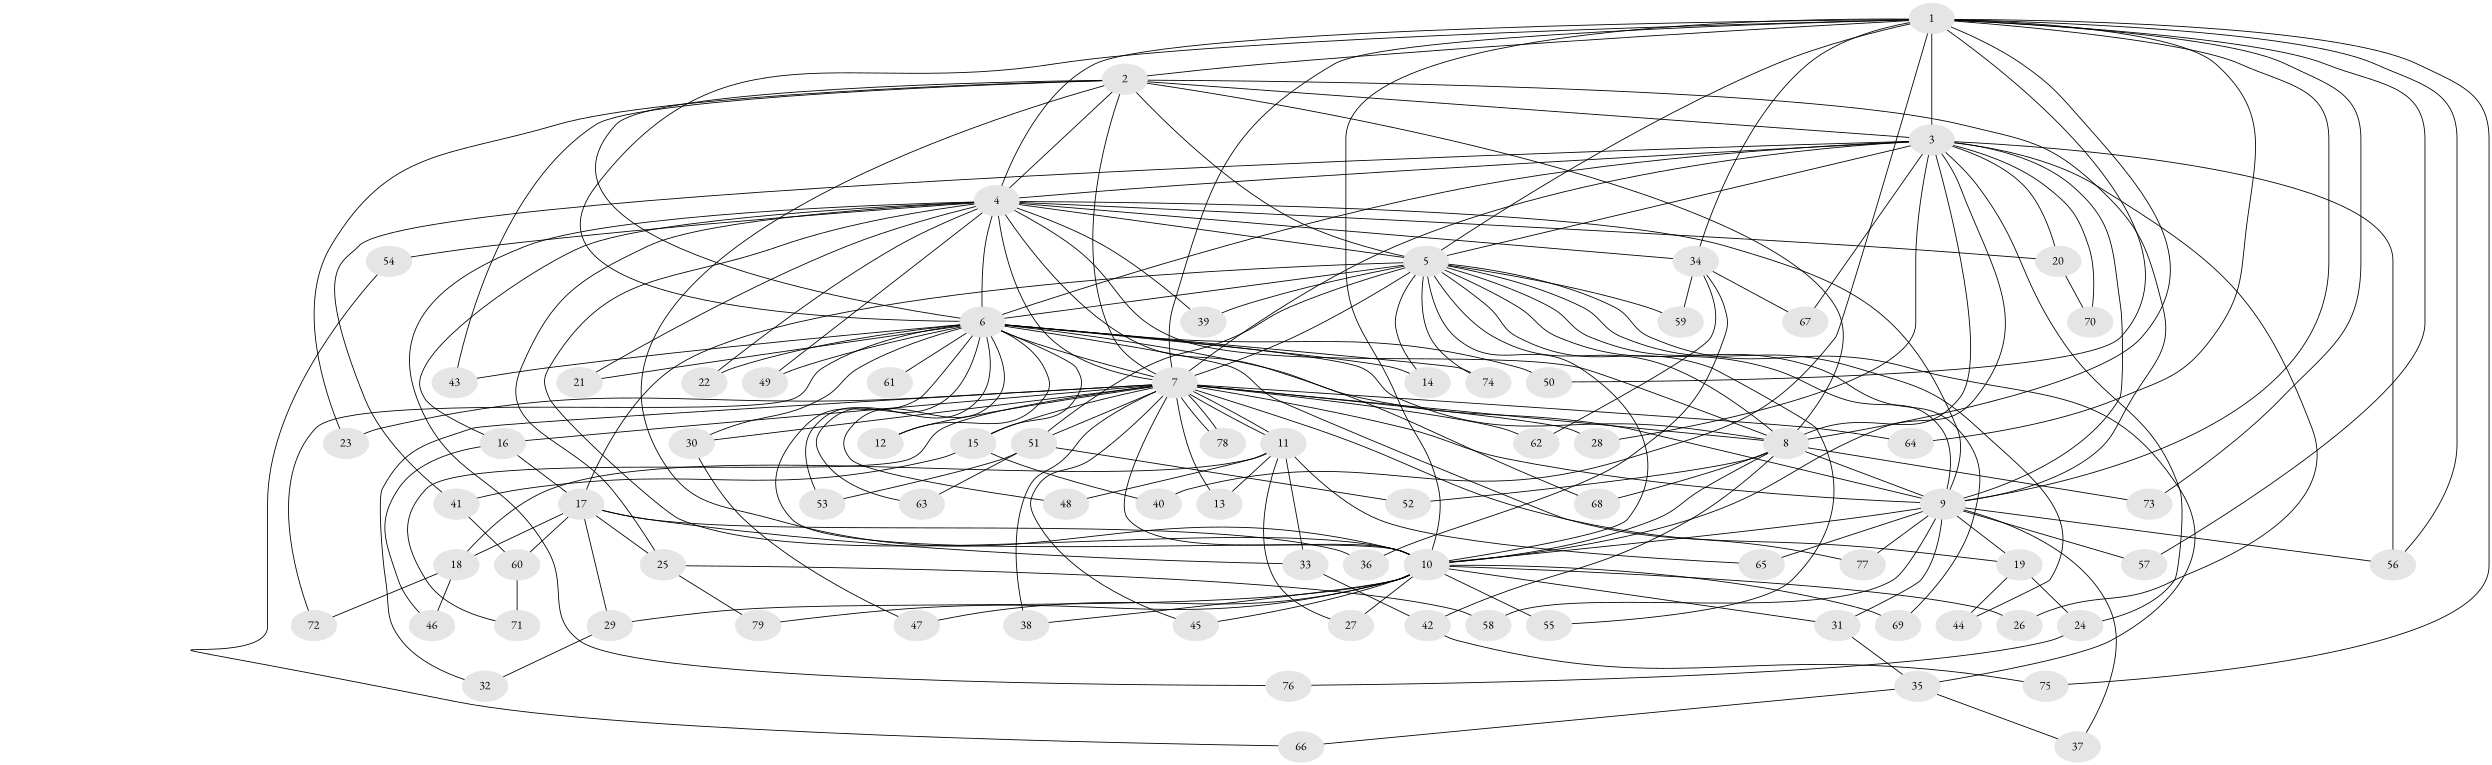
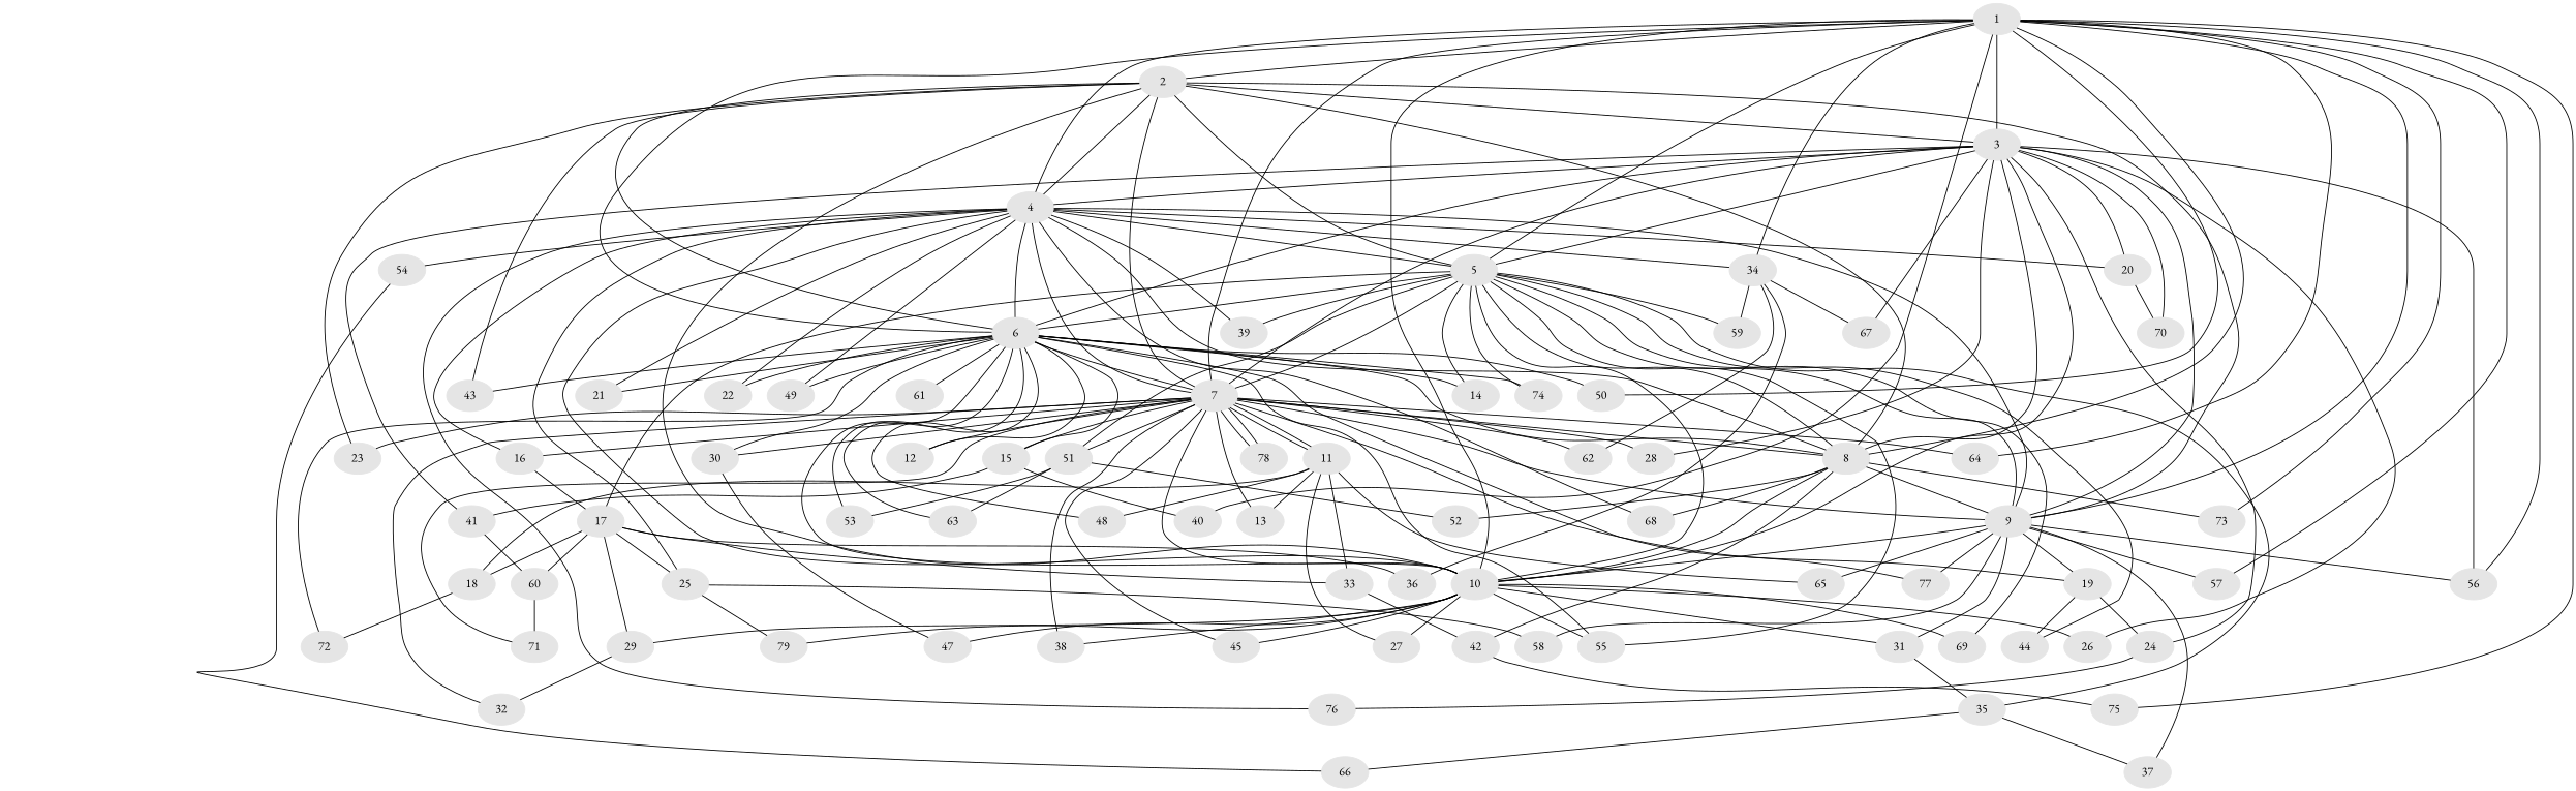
  graph {
    fontname="EB Garamond"
    node [color=gray90 fontname="EB Garamond" style=filled]
    edge [fontname="EB Garamond"]
    1
    2
    3
    4
    5
    6
    7
    8
    9
    10
    34
    40
    50
    57
    64
    73
    75
    56
    23
    43
    20
    24
    26
    28
    41
    67
    70
    54
    16
    21
    22
    25
    39
    49
    68
    76
    14
    17
    35
    44
    51
    55
    59
    69
    74
    12
    15
    30
    48
    53
    61
    63
    72
    77
    11
    13
    19
    32
    38
    45
    62
    71
    78
    42
    52
    31
    37
    58
    65
    27
    29
    47
    79
    36
    66
    60
-   46
    18
    33
    1 -- 2
    1 -- 3
    1 -- 4
    1 -- 5
    1 -- 6
    1 -- 7
    1 -- 8
    1 -- 9
    1 -- 10
    1 -- 34
    1 -- 40
    1 -- 50
    1 -- 57
    1 -- 64
    1 -- 73
    1 -- 75
    1 -- 56
    2 -- 3
    2 -- 4
    2 -- 5
    2 -- 6
    2 -- 7
    2 -- 8
    2 -- 9
    2 -- 10
    2 -- 23
    2 -- 43
    3 -- 4
    3 -- 5
    3 -- 6
    3 -- 7
    3 -- 8
    3 -- 9
    3 -- 10
    3 -- 56
    3 -- 20
    3 -- 24
    3 -- 26
    3 -- 28
    3 -- 41
    3 -- 67
    3 -- 70
    4 -- 5
    4 -- 6
    4 -- 7
    4 -- 8
    4 -- 9
    4 -- 10
    4 -- 34
    4 -- 20
    4 -- 54
    4 -- 16
    4 -- 21
    4 -- 22
    4 -- 25
    4 -- 39
    4 -- 49
    4 -- 68
    4 -- 76
    5 -- 6
    5 -- 7
    5 -- 8
    5 -- 9
    5 -- 10
    5 -- 39
    5 -- 14
    5 -- 17
    5 -- 35
    5 -- 44
    5 -- 51
    5 -- 55
    5 -- 59
    5 -- 69
    5 -- 74
    6 -- 7
    6 -- 8
-   6 -- 9
+   6 -- 55
    6 -- 10
    6 -- 50
    6 -- 43
    6 -- 21
    6 -- 22
    6 -- 49
    6 -- 14
    6 -- 74
    6 -- 12
    6 -- 15
    6 -- 30
    6 -- 48
    6 -- 53
    6 -- 61
    6 -- 63
    6 -- 72
    6 -- 77
    7 -- 8
    7 -- 9
    7 -- 10
    7 -- 64
    7 -- 23
    7 -- 28
    7 -- 16
    7 -- 51
    7 -- 12
    7 -- 15
    7 -- 30
    7 -- 11
    7 -- 11
    7 -- 13
    7 -- 19
    7 -- 32
    7 -- 38
    7 -- 45
    7 -- 62
    7 -- 71
    7 -- 78
    7 -- 78
    8 -- 9
    8 -- 10
    8 -- 73
    8 -- 68
    8 -- 42
    8 -- 52
    9 -- 10
    9 -- 57
    9 -- 56
    9 -- 77
    9 -- 19
    9 -- 31
    9 -- 37
    9 -- 58
    9 -- 65
    10 -- 26
    10 -- 55
    10 -- 69
    10 -- 38
    10 -- 45
    10 -- 31
    10 -- 27
    10 -- 29
    10 -- 47
    10 -- 79
    34 -- 67
    34 -- 59
    34 -- 62
    34 -- 36
    20 -- 70
    24 -- 76
    41 -- 60
    54 -- 66
    16 -- 17
-   16 -- 46
    25 -- 58
    25 -- 79
    17 -- 25
    17 -- 29
    17 -- 36
    17 -- 60
    17 -- 18
    17 -- 33
    35 -- 37
    35 -- 66
    51 -- 53
    51 -- 63
    51 -- 52
    15 -- 40
    15 -- 41
    30 -- 47
    11 -- 48
    11 -- 13
    11 -- 65
    11 -- 27
    11 -- 18
    11 -- 33
    19 -- 24
    19 -- 44
    42 -- 75
    31 -- 35
    29 -- 32
    60 -- 71
    18 -- 72
-   18 -- 46
    33 -- 42
  }
